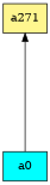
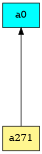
  digraph {
    rankdir=BT
    ranksep=2.0
    node [shape=record style=filled]
    n1 [fillcolor=khaki1 label="{a271}"]
    n2 [fillcolor=cyan label="{a0}"]
-   n2 -> n1
+   n1 -> n2
  }
